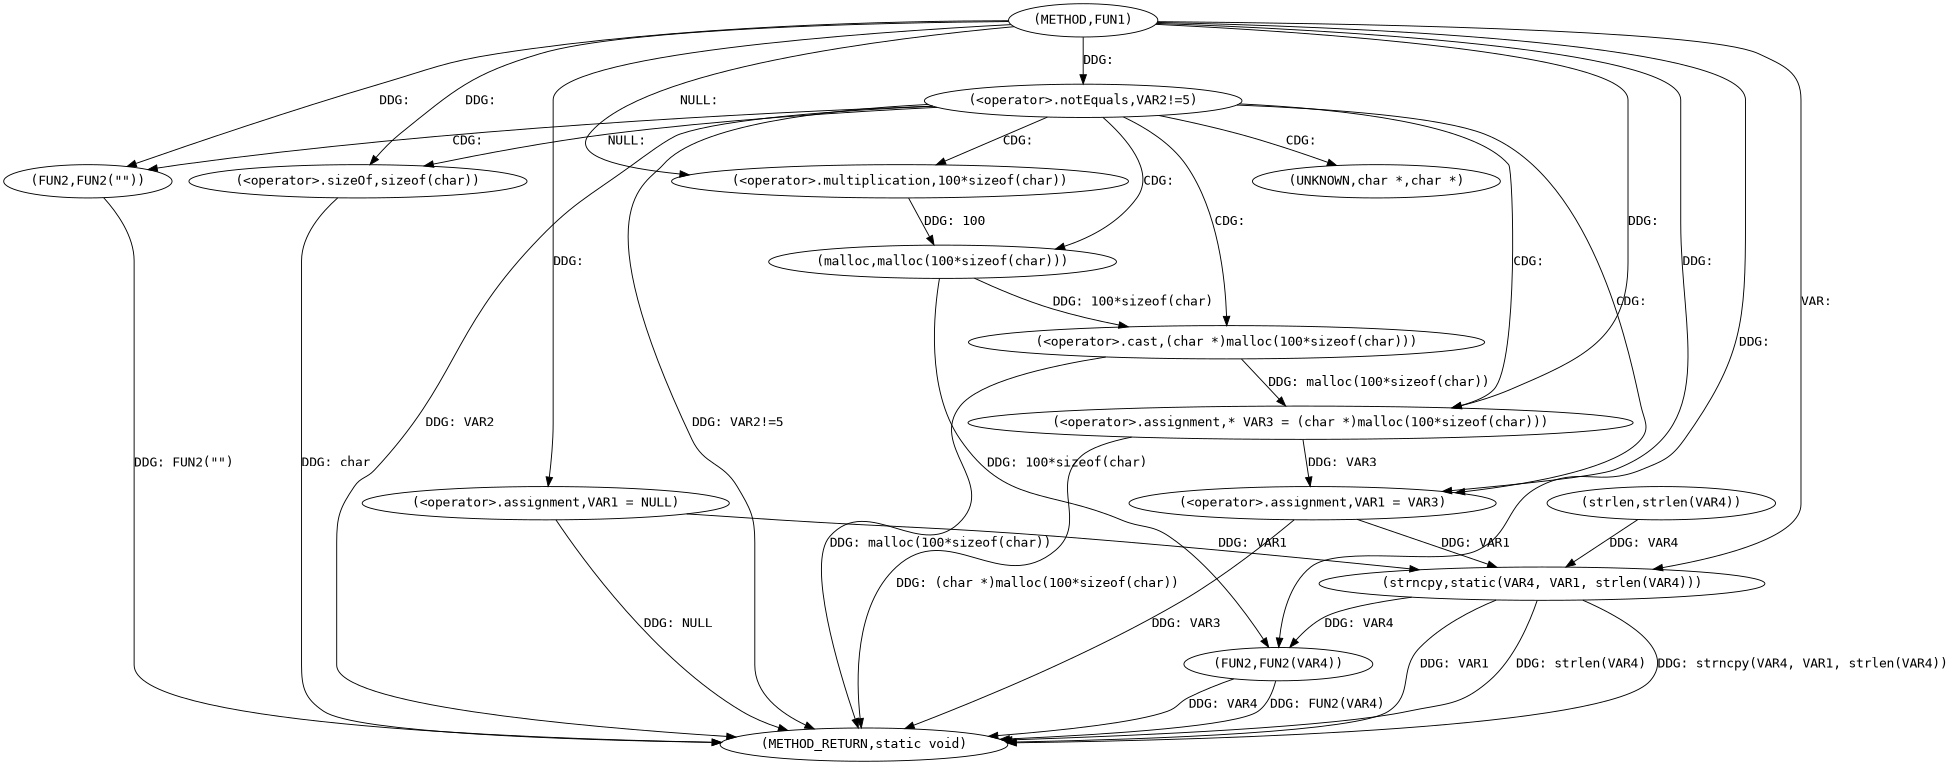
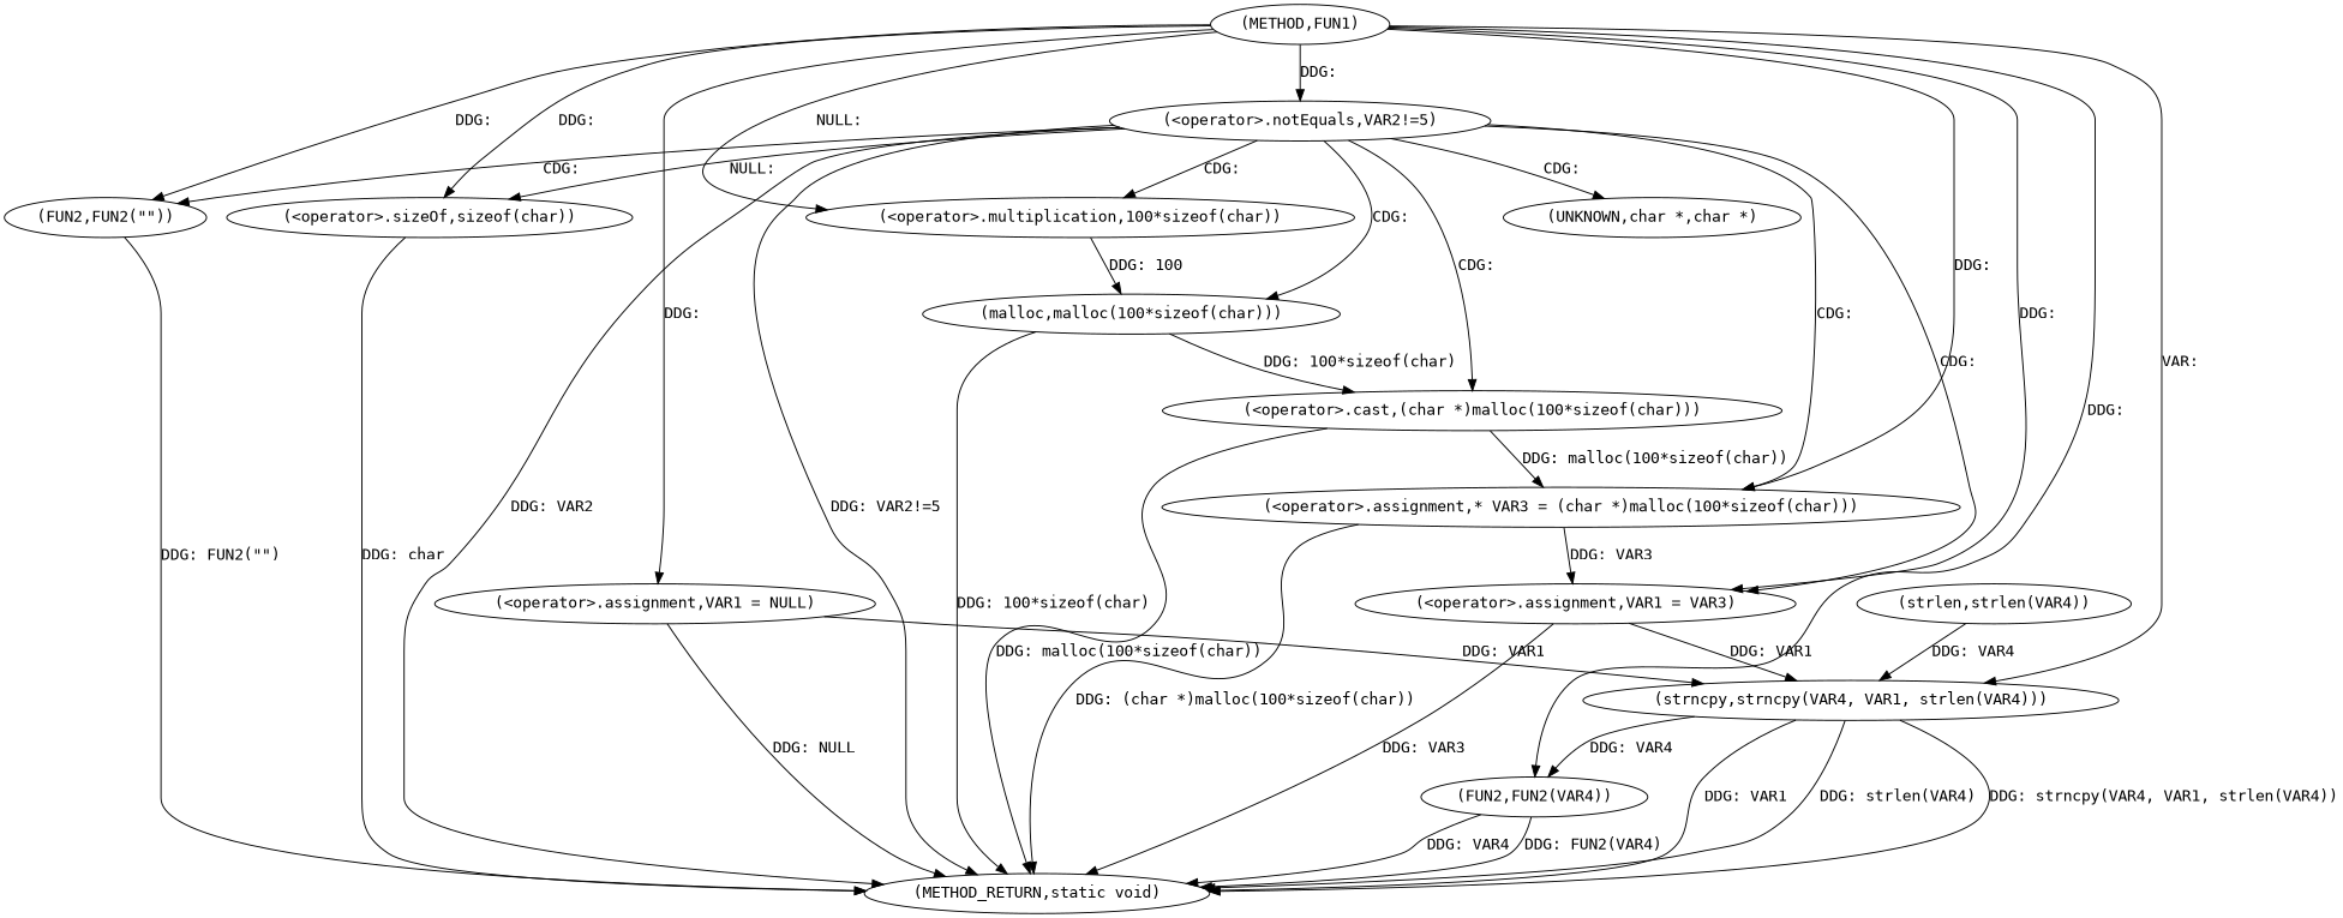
  digraph {
    fontname="DejaVu Sans Mono"
    node [fontname="DejaVu Sans Mono"]
    edge [fontname="DejaVu Sans Mono"]
    n1 [label="(METHOD,FUN1)"]
    n2 [label="(<operator>.assignment,VAR1 = NULL)"]
    n3 [label="(<operator>.notEquals,VAR2!=5)"]
    n4 [label="(FUN2,FUN2(\"\"))"]
    n5 [label="(<operator>.assignment,* VAR3 = (char *)malloc(100*sizeof(char)))"]
    n6 [label="(<operator>.multiplication,100*sizeof(char))"]
    n7 [label="(<operator>.sizeOf,sizeof(char))"]
    n8 [label="(<operator>.assignment,VAR1 = VAR3)"]
-   n9 [label="(strncpy,static(VAR4, VAR1, strlen(VAR4)))"]
+   n9 [label="(strncpy,strncpy(VAR4, VAR1, strlen(VAR4)))"]
    n10 [label="(FUN2,FUN2(VAR4))"]
    n11 [label="(METHOD_RETURN,static void)"]
    n12 [label="(<operator>.cast,(char *)malloc(100*sizeof(char)))"]
    n13 [label="(malloc,malloc(100*sizeof(char)))"]
    n14 [label="(UNKNOWN,char *,char *)"]
    n15 [label="(strlen,strlen(VAR4))"]
    n1 -> n2 [label="DDG: "]
    n1 -> n3 [label="DDG: "]
    n1 -> n4 [label="DDG: "]
    n1 -> n5 [label="DDG: "]
    n1 -> n6 [label="NULL: "]
    n1 -> n7 [label="DDG: "]
    n1 -> n8 [label="DDG: "]
    n1 -> n9 [label="VAR: "]
    n1 -> n10 [label="DDG: "]
    n2 -> n9 [label="DDG: VAR1"]
    n2 -> n11 [label="DDG: NULL"]
    n3 -> n4 [label="CDG: "]
    n3 -> n5 [label="CDG: "]
    n3 -> n6 [label="CDG: "]
    n3 -> n7 [label="NULL: "]
    n3 -> n8 [label="CDG: "]
    n3 -> n11 [label="DDG: VAR2"]
    n3 -> n11 [label="DDG: VAR2!=5"]
    n3 -> n12 [label="CDG: "]
    n3 -> n13 [label="CDG: "]
    n3 -> n14 [label="CDG: "]
    n4 -> n11 [label="DDG: FUN2(\"\")"]
    n5 -> n8 [label="DDG: VAR3"]
    n5 -> n11 [label="DDG: (char *)malloc(100*sizeof(char))"]
    n6 -> n13 [label="DDG: 100"]
    n7 -> n11 [label="DDG: char"]
    n8 -> n9 [label="DDG: VAR1"]
    n8 -> n11 [label="DDG: VAR3"]
    n9 -> n10 [label="DDG: VAR4"]
    n9 -> n11 [label="DDG: VAR1"]
    n9 -> n11 [label="DDG: strlen(VAR4)"]
    n9 -> n11 [label="DDG: strncpy(VAR4, VAR1, strlen(VAR4))"]
    n10 -> n11 [label="DDG: VAR4"]
    n10 -> n11 [label="DDG: FUN2(VAR4)"]
    n12 -> n5 [label="DDG: malloc(100*sizeof(char))"]
    n12 -> n11 [label="DDG: malloc(100*sizeof(char))"]
-   n13 -> n10 [label="DDG: 100*sizeof(char)"]
+   n13 -> n11 [label="DDG: 100*sizeof(char)"]
    n13 -> n12 [label="DDG: 100*sizeof(char)"]
    n15 -> n9 [label="DDG: VAR4"]
  }
